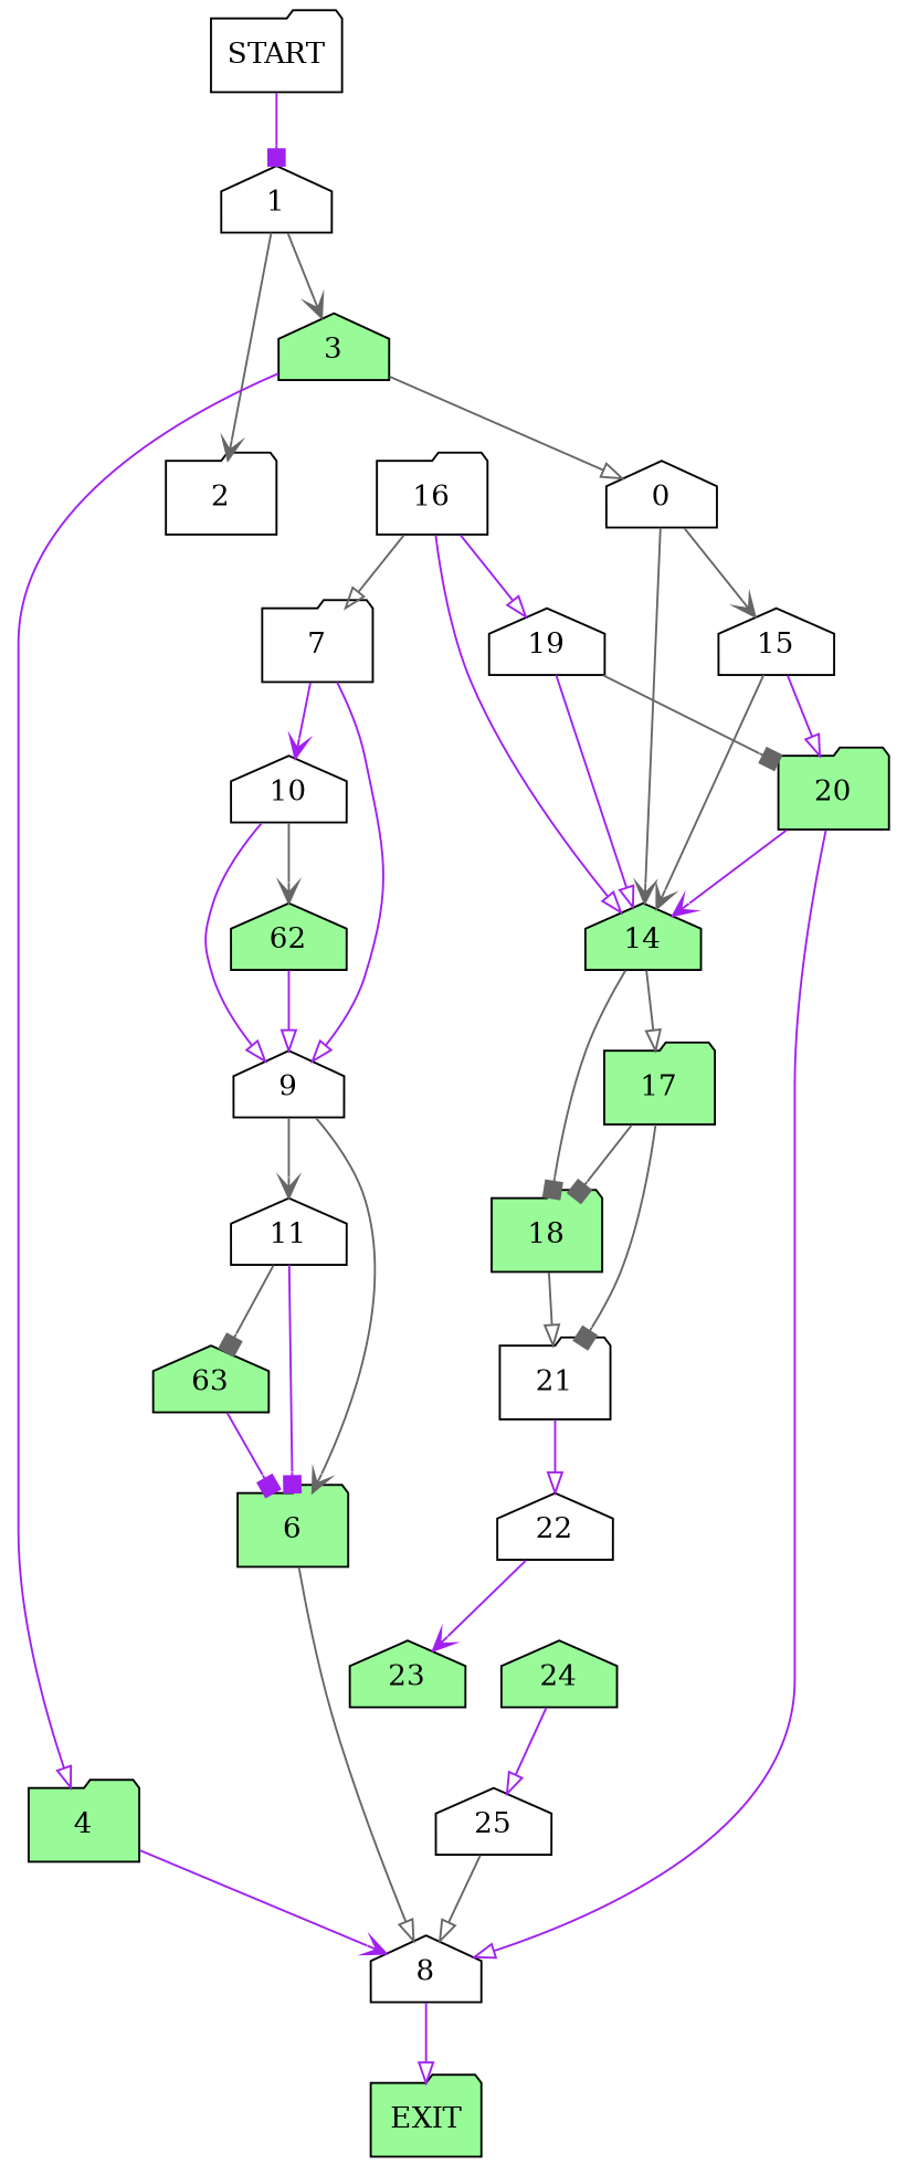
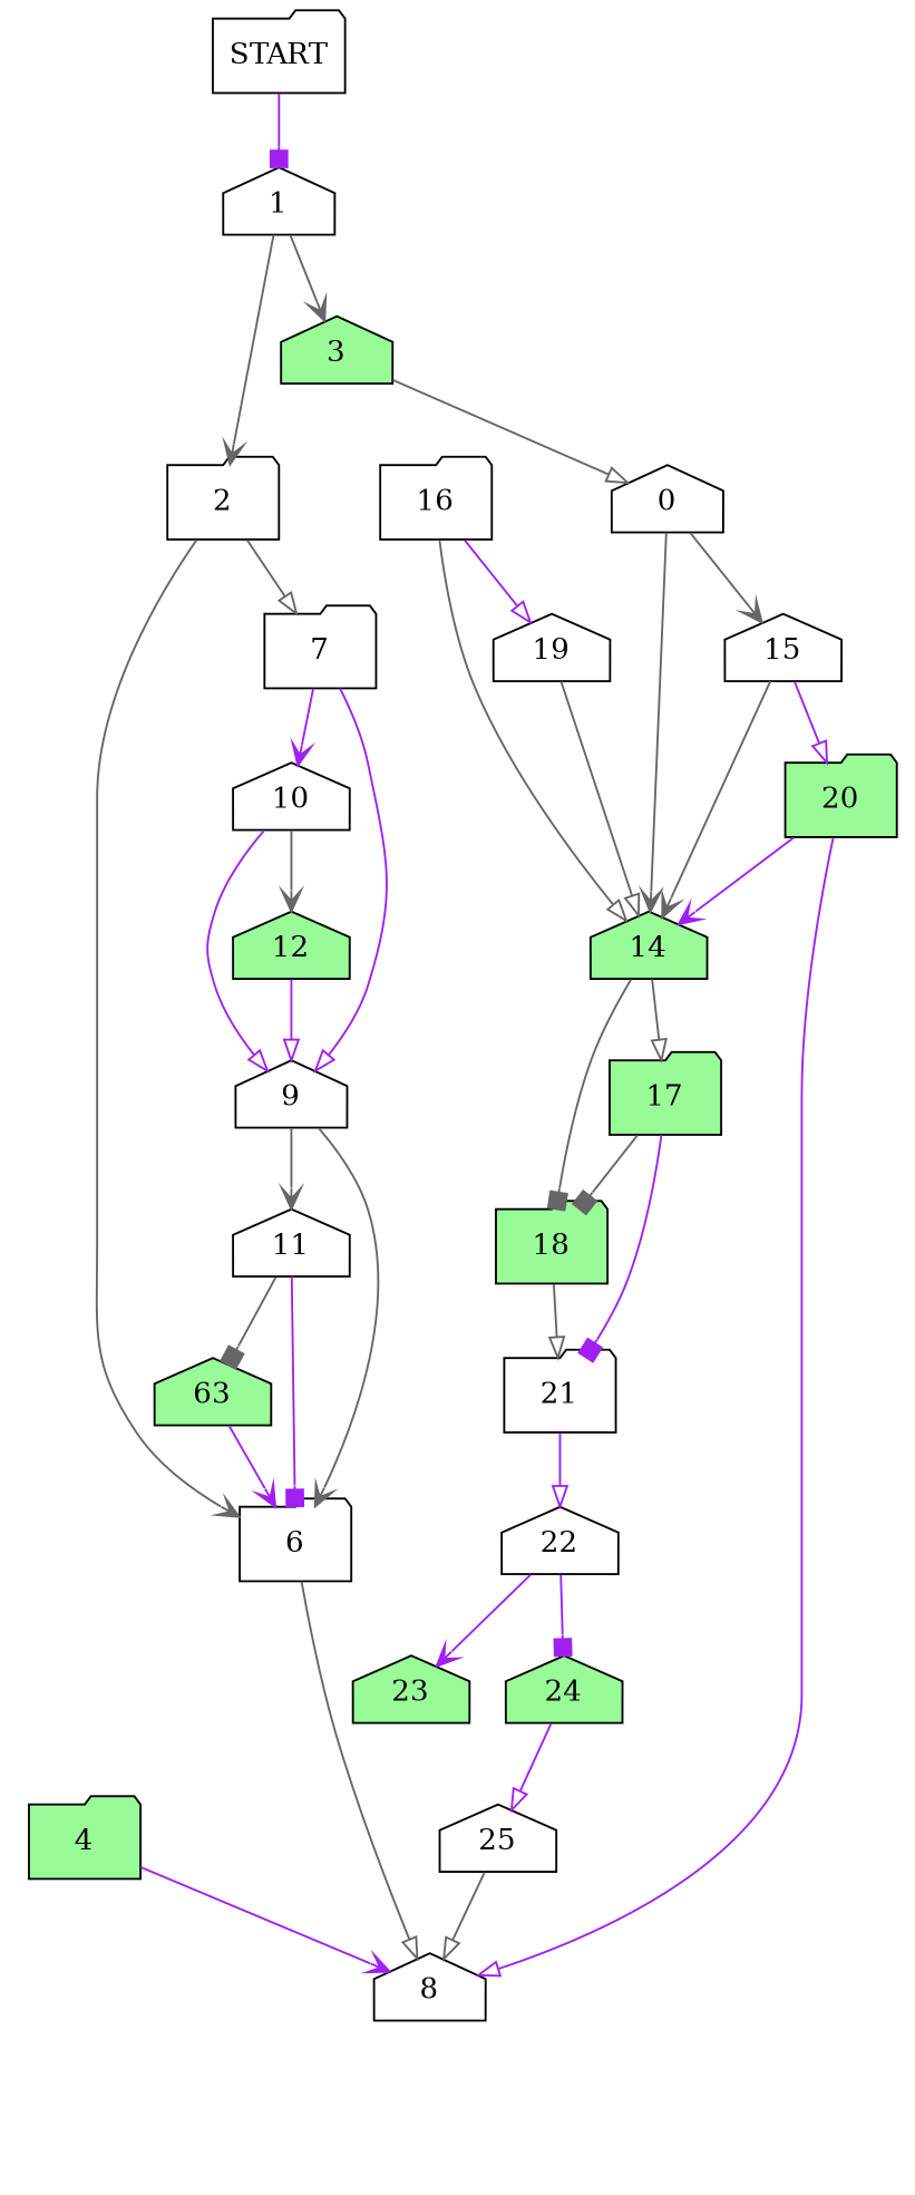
  digraph {
    node [fillcolor=white shape=house style=filled]
    edge [arrowhead=onormal color=purple]
    n1 [label=START shape=folder]
    1
    2 [shape=folder]
    3 [fillcolor=palegreen]
-   n5 [fillcolor=palegreen label=EXIT shape=folder]
-   6 [fillcolor=palegreen shape=folder]
+   6 [shape=folder]
    7 [shape=folder]
    4 [fillcolor=palegreen shape=folder]
    n9 [label=0]
    8
    9
    10
    14 [fillcolor=palegreen]
    15
    17 [fillcolor=palegreen shape=folder]
    18 [fillcolor=palegreen shape=folder]
    20 [fillcolor=palegreen shape=folder]
    11
-   12 [fillcolor=palegreen label=62]
+   12 [fillcolor=palegreen]
    n20 [fillcolor=palegreen label=63]
    21 [shape=folder]
    16 [shape=folder]
    19
    22
    23 [fillcolor=palegreen]
    24 [fillcolor=palegreen]
    25
    n1 -> 1 [arrowhead=box]
    1 -> 2 [arrowhead=vee color=gray40]
    1 -> 3 [arrowhead=vee color=gray40]
-   16 -> 7 [color=gray40]
-   3 -> 4
+   2 -> 6 [arrowhead=vee color=gray40]
+   2 -> 7 [color=gray40]
    3 -> n9 [color=gray40]
    6 -> 8 [color=gray40]
    7 -> 9
    7 -> 10 [arrowhead=vee]
    4 -> 8 [arrowhead=vee]
    n9 -> 14 [arrowhead=vee color=gray40]
    n9 -> 15 [arrowhead=vee color=gray40]
-   8 -> n5
    9 -> 6 [arrowhead=vee color=gray40]
    9 -> 11 [arrowhead=vee color=gray40]
    10 -> 9
    10 -> 12 [arrowhead=vee color=gray40]
    14 -> 17 [color=gray40]
    14 -> 18 [arrowhead=box color=gray40]
    15 -> 14 [arrowhead=vee color=gray40]
    15 -> 20
    17 -> 18 [arrowhead=box color=gray40]
-   17 -> 21 [arrowhead=box color=gray40]
+   17 -> 21 [arrowhead=box]
    18 -> 21 [color=gray40]
    20 -> 8
    20 -> 14 [arrowhead=vee]
    11 -> 6 [arrowhead=box]
    11 -> n20 [arrowhead=box color=gray40]
    12 -> 9
-   n20 -> 6 [arrowhead=box]
+   n20 -> 6 [arrowhead=vee]
    21 -> 22
-   16 -> 14
+   16 -> 14 [color=gray40]
    16 -> 19
-   19 -> 14
-   19 -> 20 [arrowhead=box color=gray40]
+   19 -> 14 [color=gray40]
    22 -> 23 [arrowhead=vee]
+   22 -> 24 [arrowhead=box]
    24 -> 25
    25 -> 8 [color=gray40]
  }
